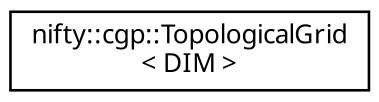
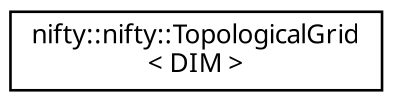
  digraph {
    rankdir=LR
    fontname="Noto Sans"
-   n1 [color=black fillcolor=white fontname="Noto Sans" fontsize=10 height=0.2 label="nifty::cgp::TopologicalGrid\l\< DIM \>" shape=record style=filled width=0.4]
+   n1 [color=black fillcolor=white fontname="Noto Sans" fontsize=10 height=0.2 label="nifty::nifty::TopologicalGrid\l\< DIM \>" shape=record style=filled width=0.4]
  }
